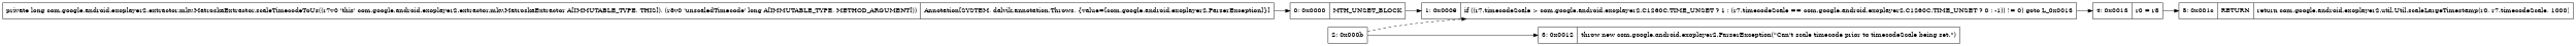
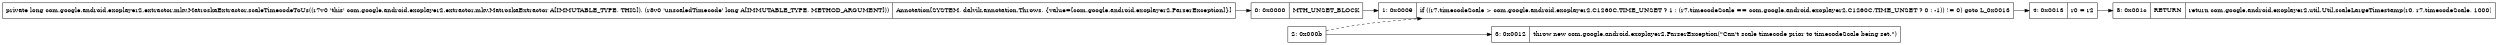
  digraph {
    rankdir=LR
    node [shape=record]
    n1 [label="{0\:\ 0x0000|MTH_UNSET_BLOCK\l}"]
    n2 [label="{1\:\ 0x0009|if ((r7.timecodeScale \> com.google.android.exoplayer2.C1260C.TIME_UNSET ? 1 : (r7.timecodeScale == com.google.android.exoplayer2.C1260C.TIME_UNSET ? 0 : \-1)) != 0) goto L_0x0013\l}"]
-   n3 [label="{4\:\ 0x0013|r0 = r8\l}"]
+   n3 [label="{4\:\ 0x0013|r0 = r2\l}"]
    n4 [label="{2\:\ 0x000b}"]
    n5 [label="{3\:\ 0x0012|throw new com.google.android.exoplayer2.ParserException(\"Can't scale timecode prior to timecodeScale being set.\")\l}"]
    n6 [label="{5\:\ 0x001c|RETURN\l|return com.google.android.exoplayer2.util.Util.scaleLargeTimestamp(r0, r7.timecodeScale, 1000)\l}"]
    n7 [label="{private long com.google.android.exoplayer2.extractor.mkv.MatroskaExtractor.scaleTimecodeToUs((r7v0 'this' com.google.android.exoplayer2.extractor.mkv.MatroskaExtractor A[IMMUTABLE_TYPE, THIS]), (r8v0 'unscaledTimecode' long A[IMMUTABLE_TYPE, METHOD_ARGUMENT]))  | Annotation[SYSTEM, dalvik.annotation.Throws, \{value=[com.google.android.exoplayer2.ParserException]\}]\l}"]
    n1 -> n2
    n2 -> n3
    n3 -> n6
    n4 -> n2 [style=dashed]
    n4 -> n5
    n7 -> n1
  }
